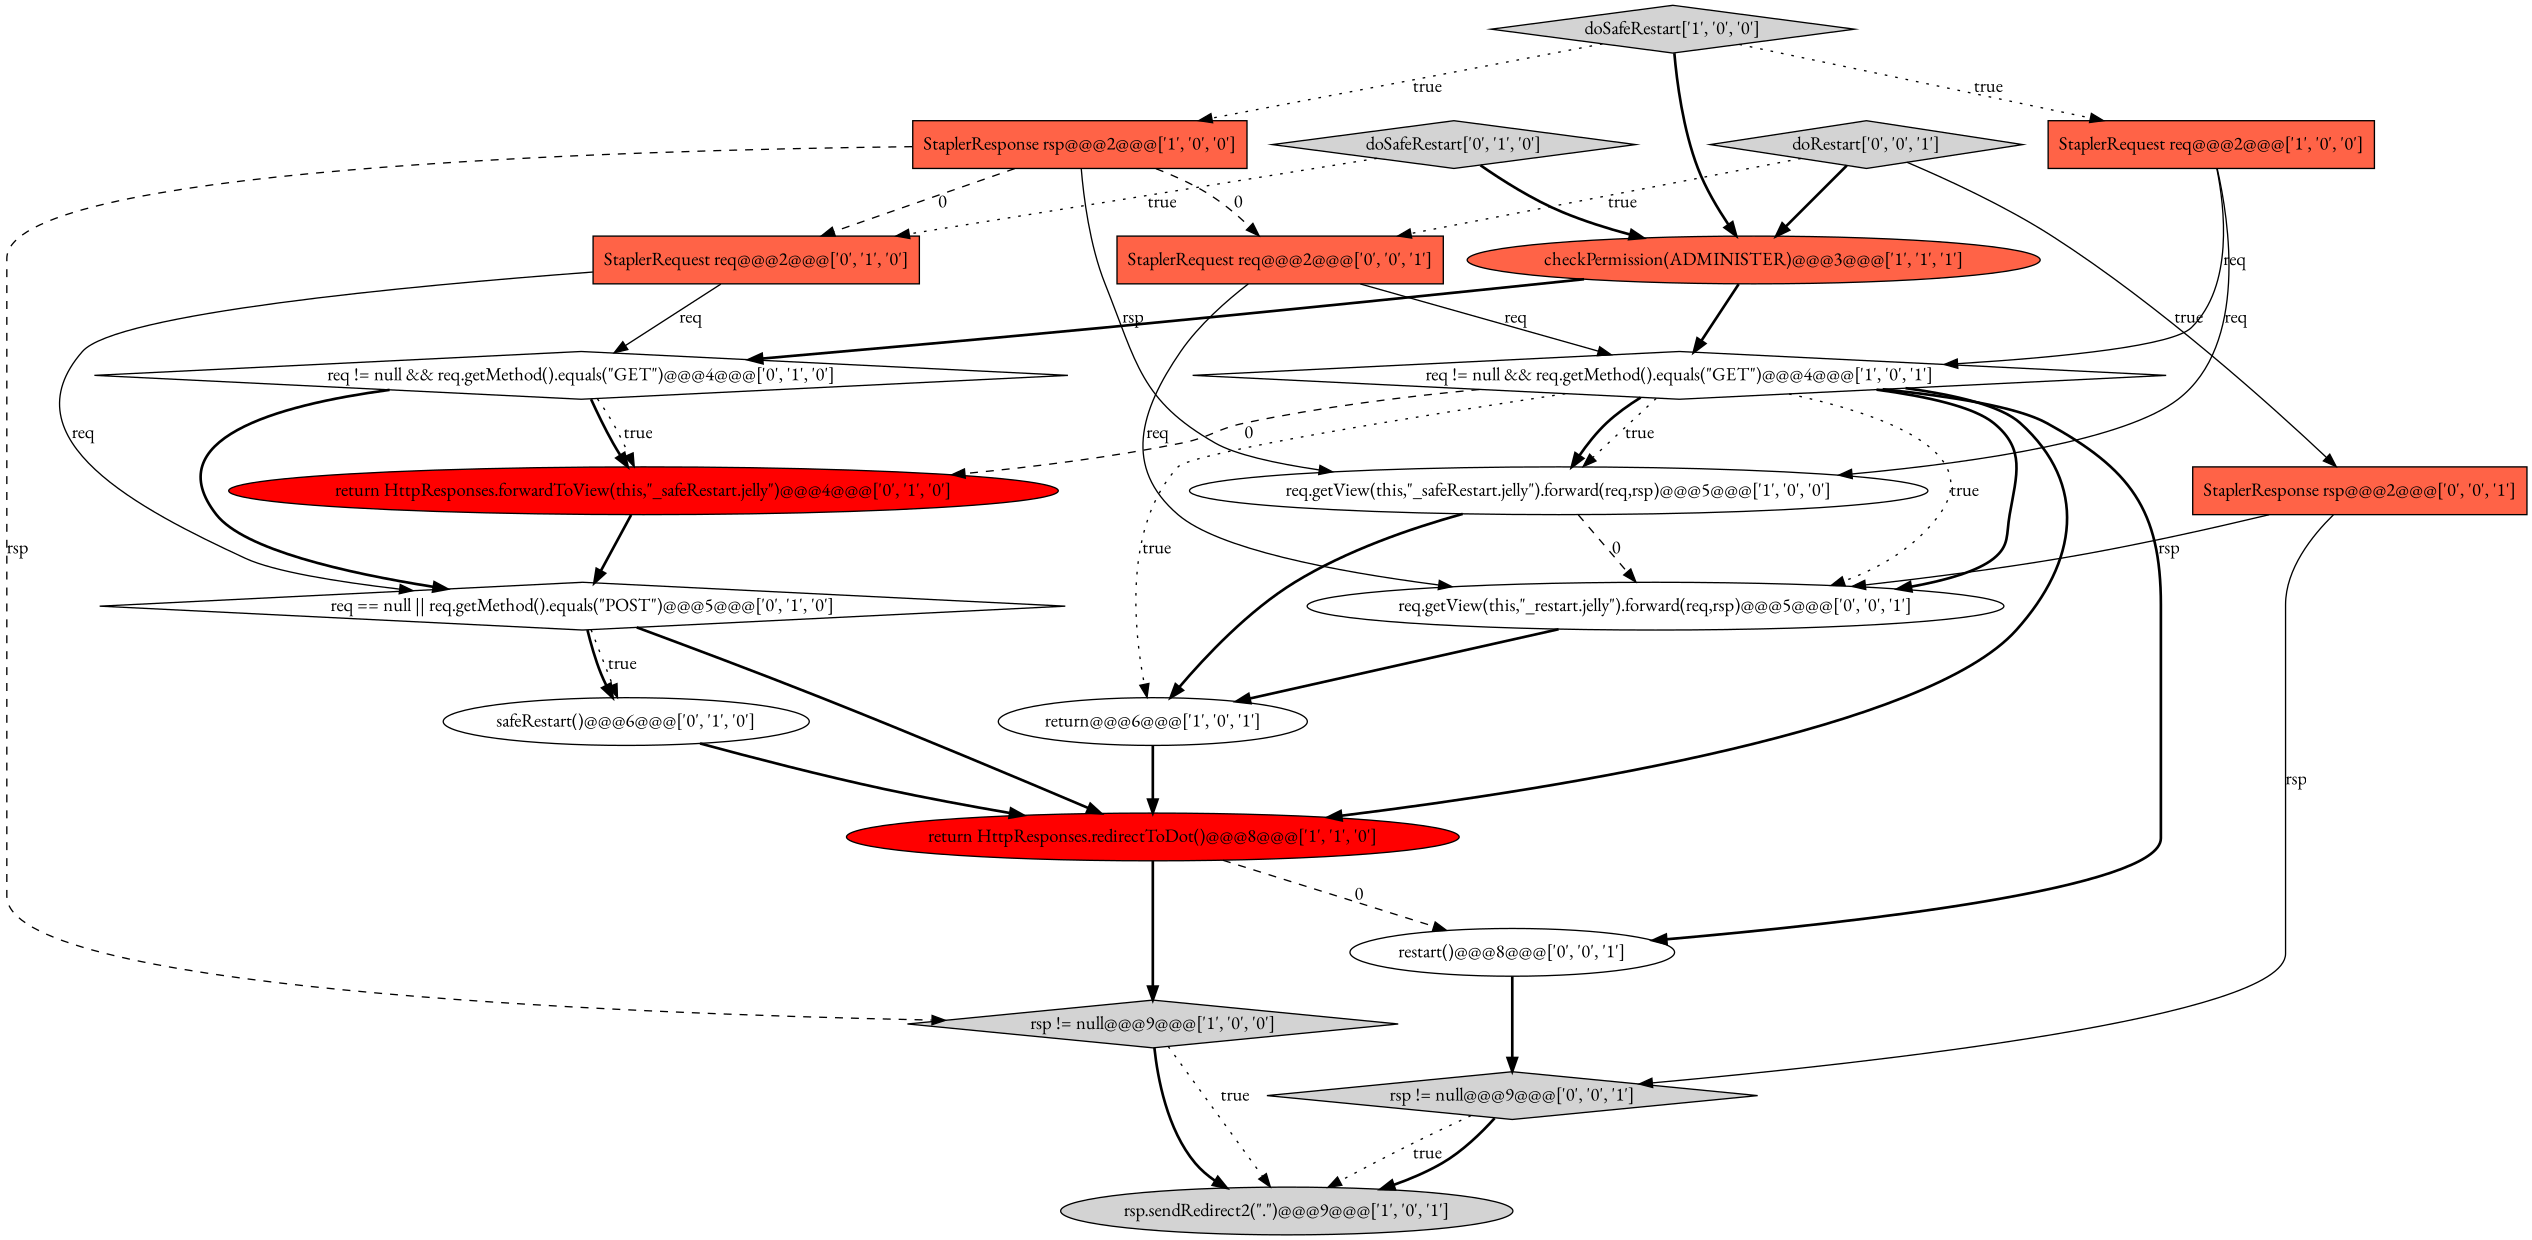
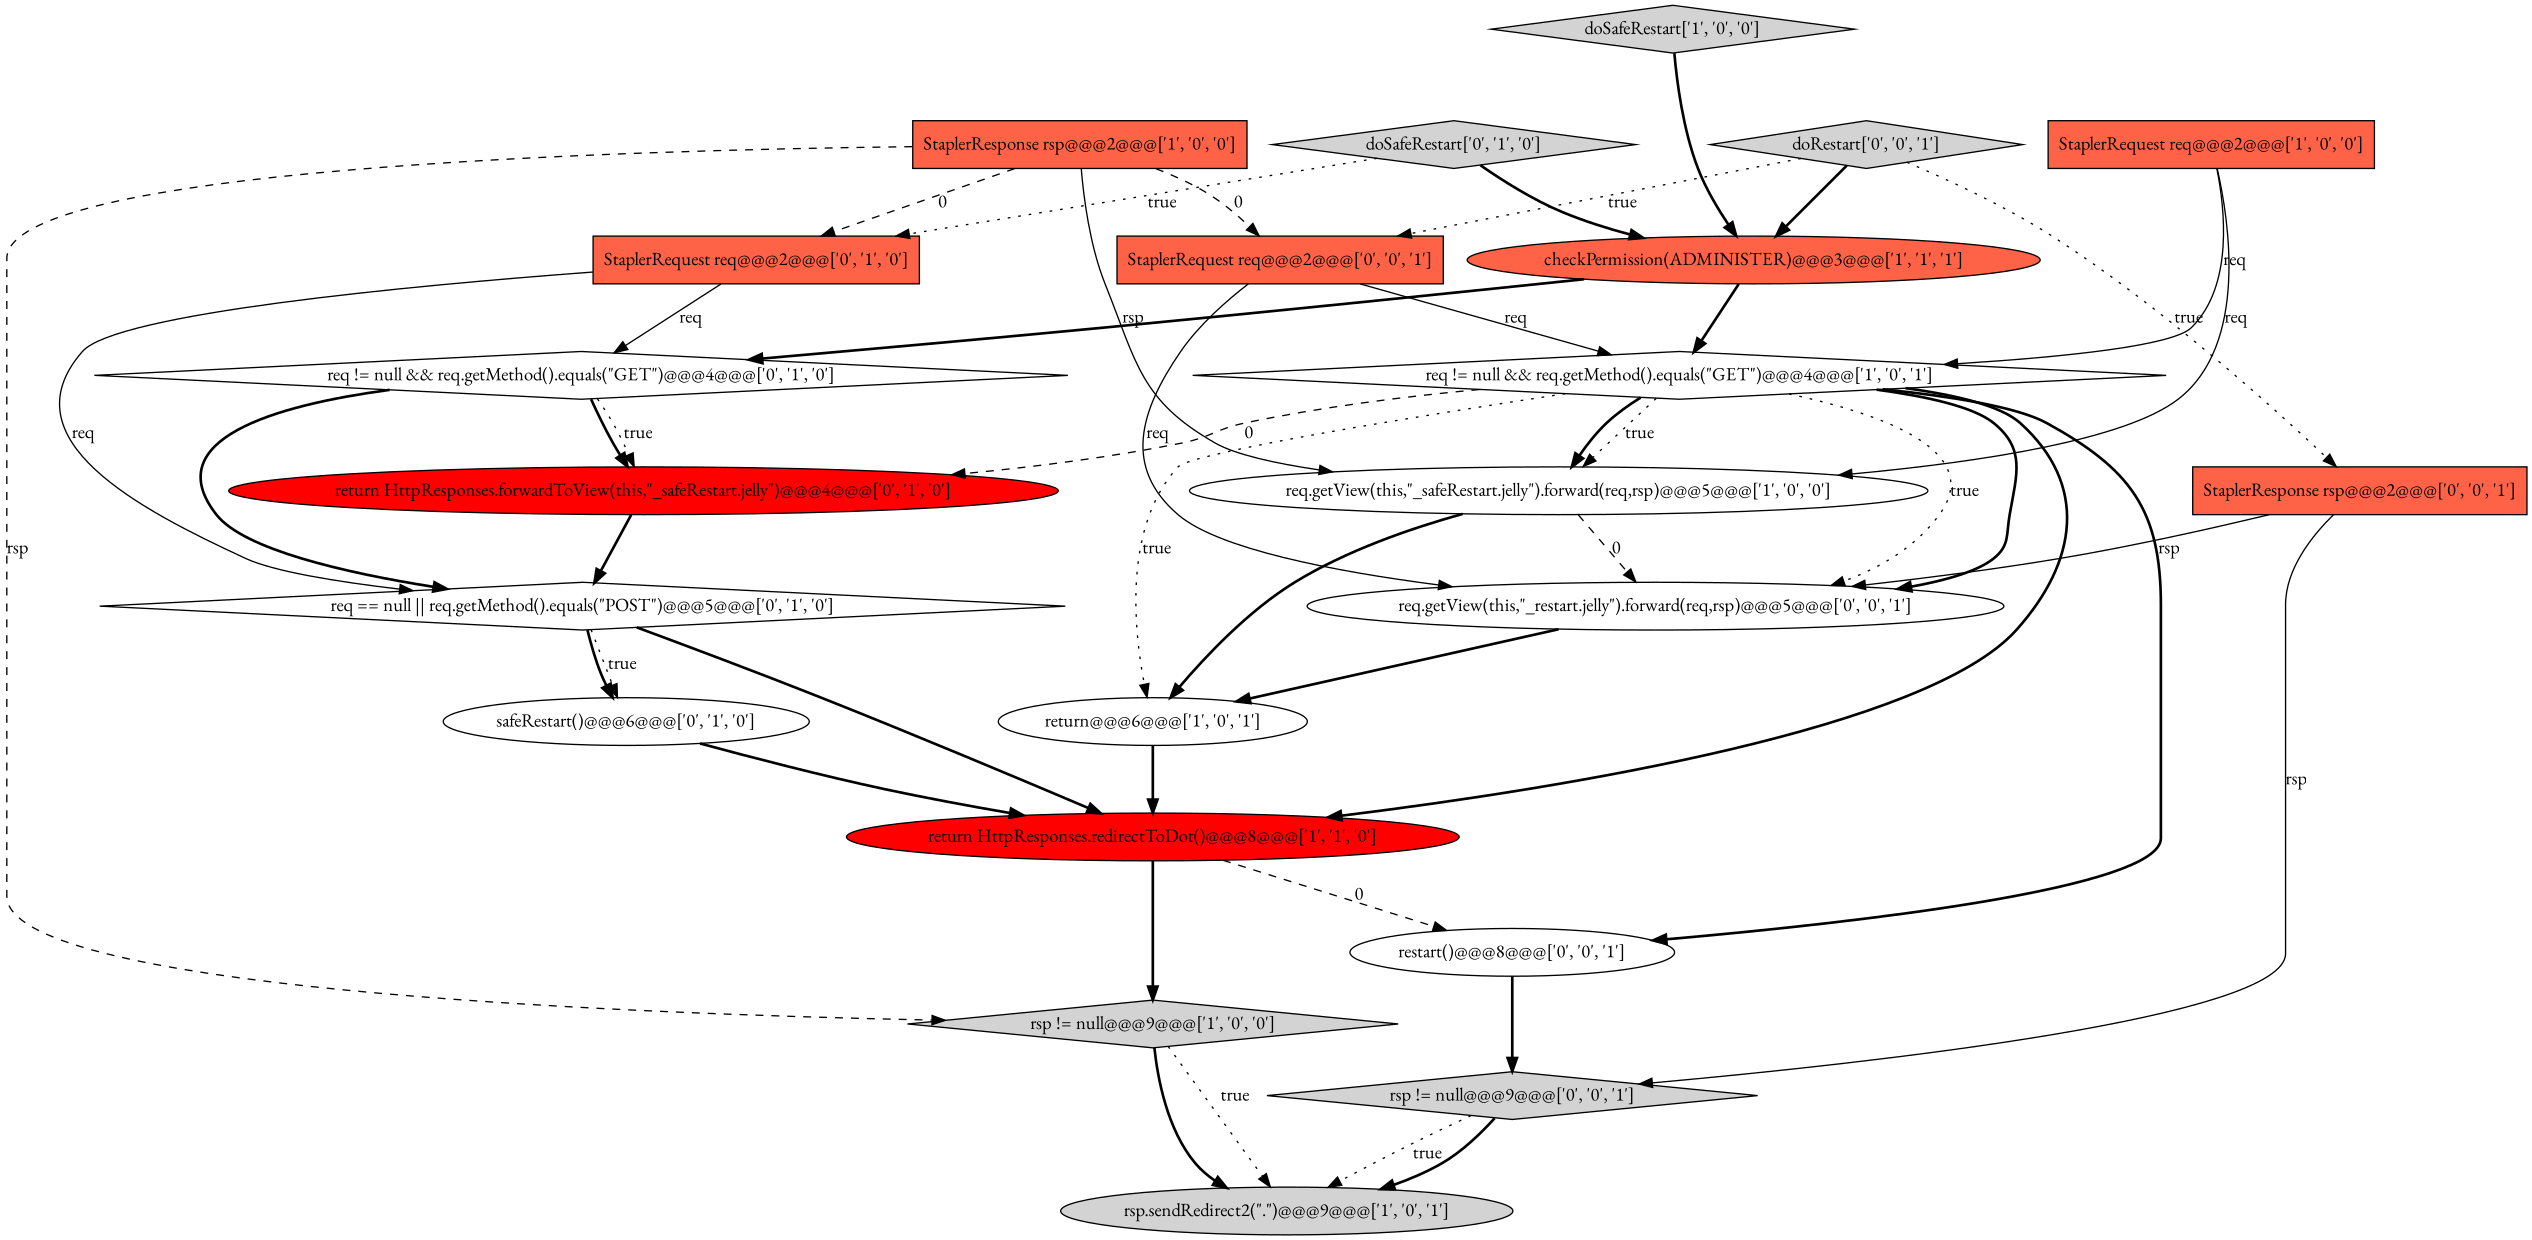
  digraph {
    fontname="EB Garamond"
    node [fillcolor=white fontname="EB Garamond" shape=ellipse style=filled]
    edge [fontname="EB Garamond" style=bold]
    n1 [fillcolor=tomato label="StaplerRequest req@@@2@@@['1', '0', '0']" shape=box]
    n2 [label="req != null && req.getMethod().equals(\"GET\")@@@4@@@['1', '0', '1']" shape=diamond]
    n3 [label="req.getView(this,\"_safeRestart.jelly\").forward(req,rsp)@@@5@@@['1', '0', '0']"]
    n4 [fillcolor=red label="return HttpResponses.forwardToView(this,\"_safeRestart.jelly\")@@@4@@@['0', '1', '0']"]
    n5 [label="restart()@@@8@@@['0', '0', '1']"]
    n6 [label="return@@@6@@@['1', '0', '1']"]
    n7 [label="req.getView(this,\"_restart.jelly\").forward(req,rsp)@@@5@@@['0', '0', '1']"]
    n8 [fillcolor=red label="return HttpResponses.redirectToDot()@@@8@@@['1', '1', '0']"]
    n9 [fillcolor=tomato label="StaplerResponse rsp@@@2@@@['1', '0', '0']" shape=box]
    n10 [fillcolor=tomato label="StaplerRequest req@@@2@@@['0', '1', '0']" shape=box]
    n11 [fillcolor=lightgray label="rsp != null@@@9@@@['1', '0', '0']" shape=diamond]
    n12 [fillcolor=tomato label="StaplerRequest req@@@2@@@['0', '0', '1']" shape=box]
    n13 [label="req == null || req.getMethod().equals(\"POST\")@@@5@@@['0', '1', '0']" shape=diamond]
    n14 [label="req != null && req.getMethod().equals(\"GET\")@@@4@@@['0', '1', '0']" shape=diamond]
    n15 [fillcolor=lightgray label="rsp.sendRedirect2(\".\")@@@9@@@['1', '0', '1']"]
    n16 [label="safeRestart()@@@6@@@['0', '1', '0']"]
    n17 [fillcolor=lightgray label="rsp != null@@@9@@@['0', '0', '1']" shape=diamond]
    n18 [fillcolor=lightgray label="doSafeRestart['1', '0', '0']" shape=diamond]
    n19 [fillcolor=tomato label="checkPermission(ADMINISTER)@@@3@@@['1', '1', '1']"]
    n20 [fillcolor=lightgray label="doRestart['0', '0', '1']" shape=diamond]
    n21 [fillcolor=tomato label="StaplerResponse rsp@@@2@@@['0', '0', '1']" shape=box]
    n22 [fillcolor=lightgray label="doSafeRestart['0', '1', '0']" shape=diamond]
    n1 -> n2 [label=req style=solid]
    n1 -> n3 [label=req style=solid]
    n2 -> n3 [label=true style=dotted]
    n2 -> n3
    n2 -> n4 [label=0 style=dashed]
    n2 -> n5
    n2 -> n6 [label=true style=dotted]
    n2 -> n7
    n2 -> n7 [label=true style=dotted]
    n2 -> n8
    n3 -> n6
    n3 -> n7 [label=0 style=dashed]
    n4 -> n13
    n5 -> n17
    n6 -> n8
    n7 -> n6
    n8 -> n5 [label=0 style=dashed]
    n8 -> n11
    n9 -> n3 [label=rsp style=solid]
    n9 -> n10 [label=0 style=dashed]
    n9 -> n11 [label=rsp style=dashed]
    n9 -> n12 [label=0 style=dashed]
    n10 -> n13 [label=req style=solid]
    n10 -> n14 [label=req style=solid]
    n11 -> n15
    n11 -> n15 [label=true style=dotted]
    n12 -> n2 [label=req style=solid]
    n12 -> n7 [label=req style=solid]
    n13 -> n8
    n13 -> n16 [label=true style=dotted]
    n13 -> n16
    n14 -> n4
    n14 -> n4 [label=true style=dotted]
    n14 -> n13
    n16 -> n8
    n17 -> n15 [label=true style=dotted]
    n17 -> n15
-   n18 -> n1 [label=true style=dotted]
-   n18 -> n9 [label=true style=dotted]
    n18 -> n19
    n19 -> n2
    n19 -> n14
    n20 -> n12 [label=true style=dotted]
    n20 -> n19
-   n20 -> n21 [label=true style=solid]
+   n20 -> n21 [label=true style=dotted]
    n21 -> n7 [label=rsp style=solid]
    n21 -> n17 [label=rsp style=solid]
    n22 -> n10 [label=true style=dotted]
    n22 -> n19
  }
